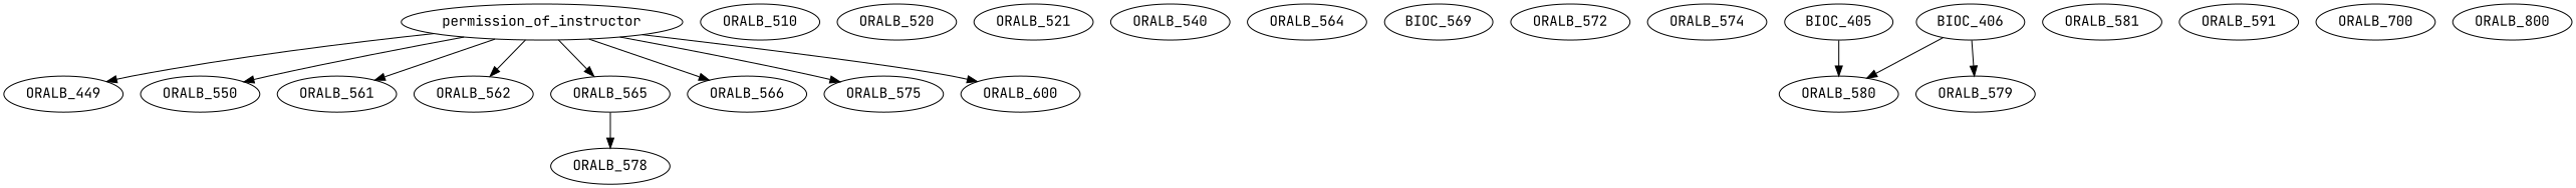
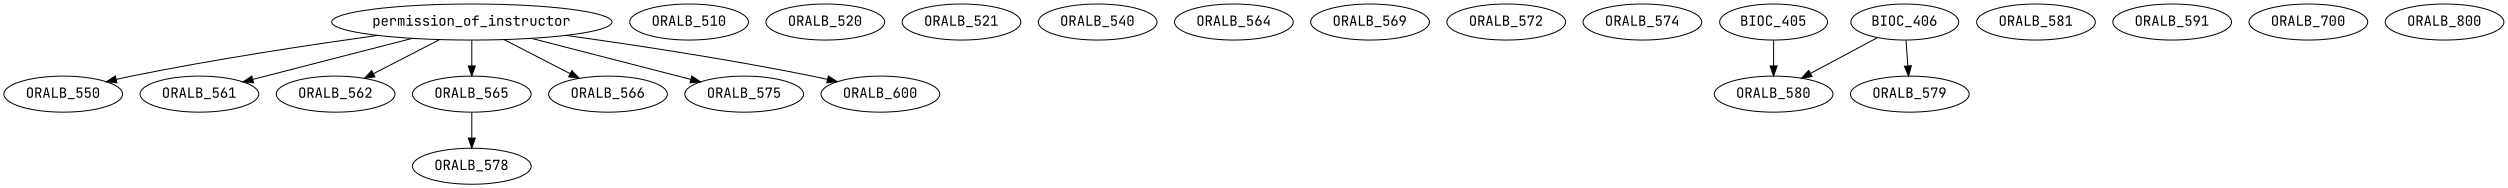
  digraph {
    fontname="JetBrains Mono"
    node [fontname="JetBrains Mono"]
    edge [color=black fontname="JetBrains Mono"]
    permission_of_instructor
-   ORALB_449
    ORALB_550
    ORALB_561
    ORALB_562
    ORALB_565
    ORALB_566
    ORALB_575
    ORALB_600
    ORALB_578
    ORALB_510
    ORALB_520
    ORALB_521
    ORALB_540
    ORALB_564
-   ORALB_569 [label=BIOC_569]
+   ORALB_569
    ORALB_572
    ORALB_574
    BIOC_405
    ORALB_580
    BIOC_406
    ORALB_579
    ORALB_581
    ORALB_591
    ORALB_700
    ORALB_800
-   permission_of_instructor -> ORALB_449
    permission_of_instructor -> ORALB_550
    permission_of_instructor -> ORALB_561
    permission_of_instructor -> ORALB_562
    permission_of_instructor -> ORALB_565
    permission_of_instructor -> ORALB_566
    permission_of_instructor -> ORALB_575
    permission_of_instructor -> ORALB_600
    ORALB_565 -> ORALB_578
    BIOC_405 -> ORALB_580
    BIOC_406 -> ORALB_580
    BIOC_406 -> ORALB_579
  }
